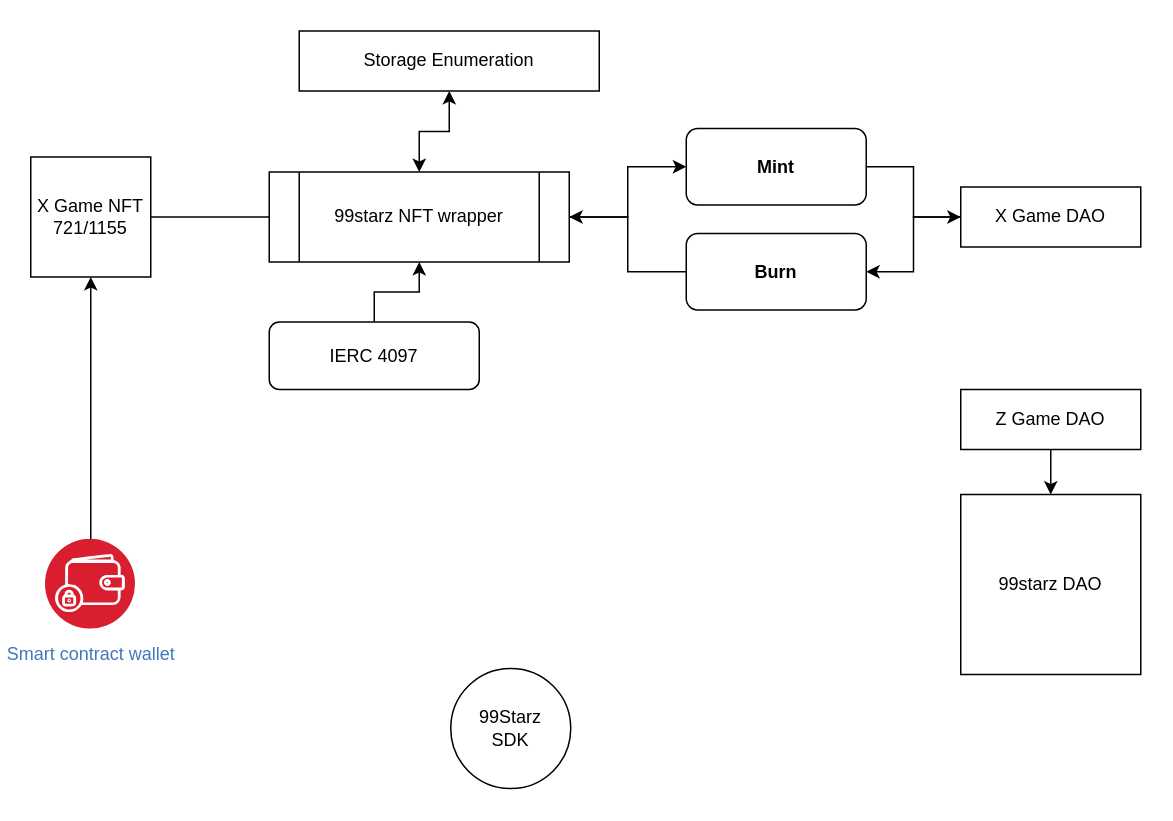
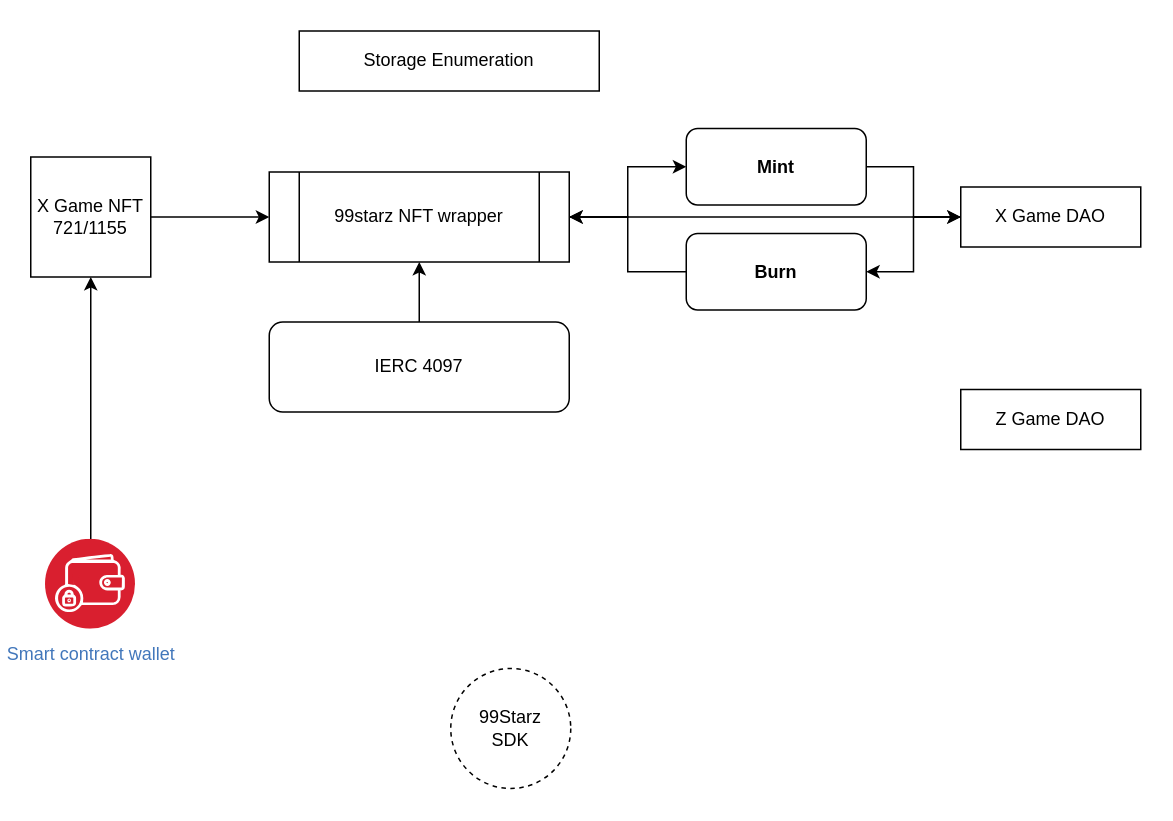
  <mxCell id="0" />
  <mxCell id="1" parent="0" />
- <mxCell id="2" value="99Starz &lt;br&gt;SDK" style="ellipse;whiteSpace=wrap;html=1;aspect=fixed;" vertex="1" parent="1"><mxGeometry x="300" y="445" width="80" height="80" as="geometry" /></mxCell>
- <mxCell id="3" style="edgeStyle=orthogonalEdgeStyle;rounded=0;orthogonalLoop=1;jettySize=auto;html=1;endArrow=none;" edge="1" parent="1" source="4" target="15"><mxGeometry relative="1" as="geometry" /></mxCell>
+ <mxCell id="2" value="99Starz &lt;br&gt;SDK" style="ellipse;whiteSpace=wrap;html=1;aspect=fixed;dashed=1;" vertex="1" parent="1"><mxGeometry x="300" y="445" width="80" height="80" as="geometry" /></mxCell>
+ <mxCell id="3" style="edgeStyle=orthogonalEdgeStyle;rounded=0;orthogonalLoop=1;jettySize=auto;html=1;" edge="1" parent="1" source="4" target="15"><mxGeometry relative="1" as="geometry" /></mxCell>
  <mxCell id="4" value="X Game NFT&lt;br&gt;721/1155" style="whiteSpace=wrap;html=1;aspect=fixed;" vertex="1" parent="1"><mxGeometry x="20" y="104" width="80" height="80" as="geometry" /></mxCell>
  <mxCell id="5" value="" style="edgeStyle=orthogonalEdgeStyle;rounded=0;orthogonalLoop=1;jettySize=auto;html=1;" edge="1" parent="1" source="6" target="4"><mxGeometry relative="1" as="geometry" /></mxCell>
  <mxCell id="6" value="Smart contract wallet" style="image;aspect=fixed;perimeter=ellipsePerimeter;html=1;align=center;shadow=0;dashed=0;fontColor=#4277BB;labelBackgroundColor=default;fontSize=12;spacingTop=3;image=img/lib/ibm/blockchain/wallet.svg;" vertex="1" parent="1"><mxGeometry x="30" y="359" width="60" height="60" as="geometry" /></mxCell>
- <mxCell id="7" value="99starz DAO" style="whiteSpace=wrap;html=1;aspect=fixed;" vertex="1" parent="1"><mxGeometry x="640" y="329" width="120" height="120" as="geometry" /></mxCell>
- <mxCell id="8" value="" style="edgeStyle=orthogonalEdgeStyle;rounded=0;orthogonalLoop=1;jettySize=auto;html=1;" edge="1" parent="1" source="9" target="7"><mxGeometry relative="1" as="geometry" /></mxCell>
  <mxCell id="9" value="Z Game DAO" style="rounded=0;whiteSpace=wrap;html=1;" vertex="1" parent="1"><mxGeometry x="640" y="259" width="120" height="40" as="geometry" /></mxCell>
  <mxCell id="10" style="edgeStyle=orthogonalEdgeStyle;rounded=0;orthogonalLoop=1;jettySize=auto;html=1;" edge="1" parent="1" source="11" target="21"><mxGeometry relative="1" as="geometry" /></mxCell>
  <mxCell id="11" value="X Game DAO" style="rounded=0;whiteSpace=wrap;html=1;" vertex="1" parent="1"><mxGeometry x="640" y="124" width="120" height="40" as="geometry" /></mxCell>
- <mxCell id="12" value="" style="edgeStyle=orthogonalEdgeStyle;rounded=0;orthogonalLoop=1;jettySize=auto;html=1;startArrow=classic;startFill=1;" edge="1" parent="1" source="15" target="16"><mxGeometry relative="1" as="geometry" /></mxCell>
+ <mxCell id="12" value="" style="edgeStyle=orthogonalEdgeStyle;rounded=0;orthogonalLoop=1;jettySize=auto;html=1;startArrow=classic;startFill=1;" edge="1" parent="1" source="15" target="11"><mxGeometry relative="1" as="geometry" /></mxCell>
  <mxCell id="13" style="edgeStyle=orthogonalEdgeStyle;rounded=0;orthogonalLoop=1;jettySize=auto;html=1;" edge="1" parent="1" source="15" target="20"><mxGeometry relative="1" as="geometry" /></mxCell>
  <mxCell id="14" style="edgeStyle=orthogonalEdgeStyle;rounded=0;orthogonalLoop=1;jettySize=auto;html=1;startArrow=classic;startFill=1;endArrow=none;endFill=0;" edge="1" parent="1" source="15" target="21"><mxGeometry relative="1" as="geometry" /></mxCell>
  <mxCell id="15" value="99starz NFT wrapper" style="shape=process;whiteSpace=wrap;html=1;backgroundOutline=1;" vertex="1" parent="1"><mxGeometry x="179" y="114" width="200" height="60" as="geometry" /></mxCell>
  <mxCell id="16" value="Storage Enumeration" style="rounded=0;whiteSpace=wrap;html=1;" vertex="1" parent="1"><mxGeometry x="199" y="20" width="200" height="40" as="geometry" /></mxCell>
  <mxCell id="17" value="" style="edgeStyle=orthogonalEdgeStyle;rounded=0;orthogonalLoop=1;jettySize=auto;html=1;" edge="1" parent="1" source="18" target="15"><mxGeometry relative="1" as="geometry" /></mxCell>
- <mxCell id="18" value="IERC 4097" style="rounded=1;whiteSpace=wrap;html=1;" vertex="1" parent="1"><mxGeometry x="179" y="214" width="140" height="45" as="geometry" /></mxCell>
+ <mxCell id="18" value="IERC 4097" style="rounded=1;whiteSpace=wrap;html=1;" vertex="1" parent="1"><mxGeometry x="179" y="214" width="200" height="60" as="geometry" /></mxCell>
  <mxCell id="19" style="edgeStyle=orthogonalEdgeStyle;rounded=0;orthogonalLoop=1;jettySize=auto;html=1;" edge="1" parent="1" source="20" target="11"><mxGeometry relative="1" as="geometry" /></mxCell>
  <mxCell id="20" value="&lt;b&gt;Mint&lt;/b&gt;" style="rounded=1;whiteSpace=wrap;html=1;" vertex="1" parent="1"><mxGeometry x="457" y="85" width="120" height="51" as="geometry" /></mxCell>
  <mxCell id="21" value="&lt;b&gt;Burn&lt;/b&gt;" style="rounded=1;whiteSpace=wrap;html=1;" vertex="1" parent="1"><mxGeometry x="457" y="155" width="120" height="51" as="geometry" /></mxCell>
